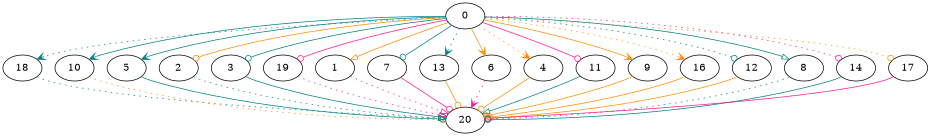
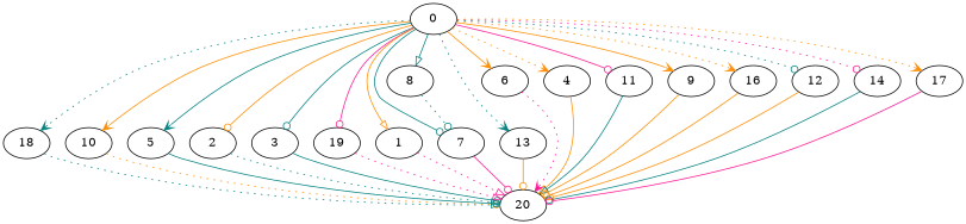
  digraph {
    node [Weight=174]
    edge [Weight=5 arrowhead=odot color=teal style=solid]
    0 [Weight=35]
    18
    10
    5
    2
    3
    19 [Weight=139]
    1 [Weight=122]
    7 [Weight=104]
    13 [Weight=104]
    6 [Weight=87]
    4 [Weight=70]
    11 [Weight=70]
    9 [Weight=70]
    16 [Weight=52]
    12 [Weight=52]
    8 [Weight=52]
    14 [Weight=52]
    17 [Weight=35]
    20 [Weight=122]
    0 -> 18 [arrowhead=vee style=dotted]
-   0 -> 10 [Weight=4 arrowhead=vee]
+   0 -> 10 [Weight=4 arrowhead=vee color=darkorange]
    0 -> 5 [Weight=6 arrowhead=vee]
    0 -> 2 [Weight=2 color=darkorange]
    0 -> 3 [Weight=10]
    0 -> 19 [Weight=4 color=deeppink]
    0 -> 1 [Weight=10 arrowhead=onormal color=darkorange]
    0 -> 7 [Weight=2]
    0 -> 13 [Weight=7 arrowhead=vee style=dotted]
    0 -> 6 [Weight=3 arrowhead=vee color=darkorange]
    0 -> 4 [Weight=6 arrowhead=vee color=darkorange style=dotted]
    0 -> 11 [Weight=8 color=deeppink]
    0 -> 9 [arrowhead=vee color=darkorange]
    0 -> 16 [Weight=8 arrowhead=vee color=darkorange style=dotted]
    0 -> 12 [Weight=3 style=dotted]
    0 -> 8 [arrowhead=onormal]
    0 -> 14 [Weight=7 color=deeppink style=dotted]
-   0 -> 17 [Weight=2 color=darkorange style=dotted]
+   0 -> 17 [Weight=2 arrowhead=vee color=darkorange style=dotted]
    18 -> 20 [Weight=10 arrowhead=onormal style=dotted]
    10 -> 20 [Weight=9 color=darkorange style=dotted]
    5 -> 20 [Weight=8]
    2 -> 20 [Weight=6 arrowhead=onormal style=dotted]
    3 -> 20 [Weight=6]
    19 -> 20 [Weight=8 arrowhead=onormal color=deeppink style=dotted]
    1 -> 20 [Weight=10 arrowhead=onormal color=deeppink style=dotted]
    7 -> 20 [Weight=8 color=deeppink]
    13 -> 20 [color=darkorange]
    6 -> 20 [arrowhead=vee color=deeppink style=dotted]
-   4 -> 20 [Weight=6 color=darkorange]
+   4 -> 20 [Weight=6 arrowhead=onormal color=darkorange]
    11 -> 20 [Weight=4 arrowhead=onormal]
    9 -> 20 [Weight=2 color=darkorange]
    16 -> 20 [Weight=10 color=darkorange]
    12 -> 20 [Weight=6 arrowhead=onormal color=darkorange]
-   8 -> 20 [style=dotted]
+   8 -> 7 [style=dotted]
    14 -> 20 [Weight=3]
    17 -> 20 [Weight=3 color=deeppink]
  }
